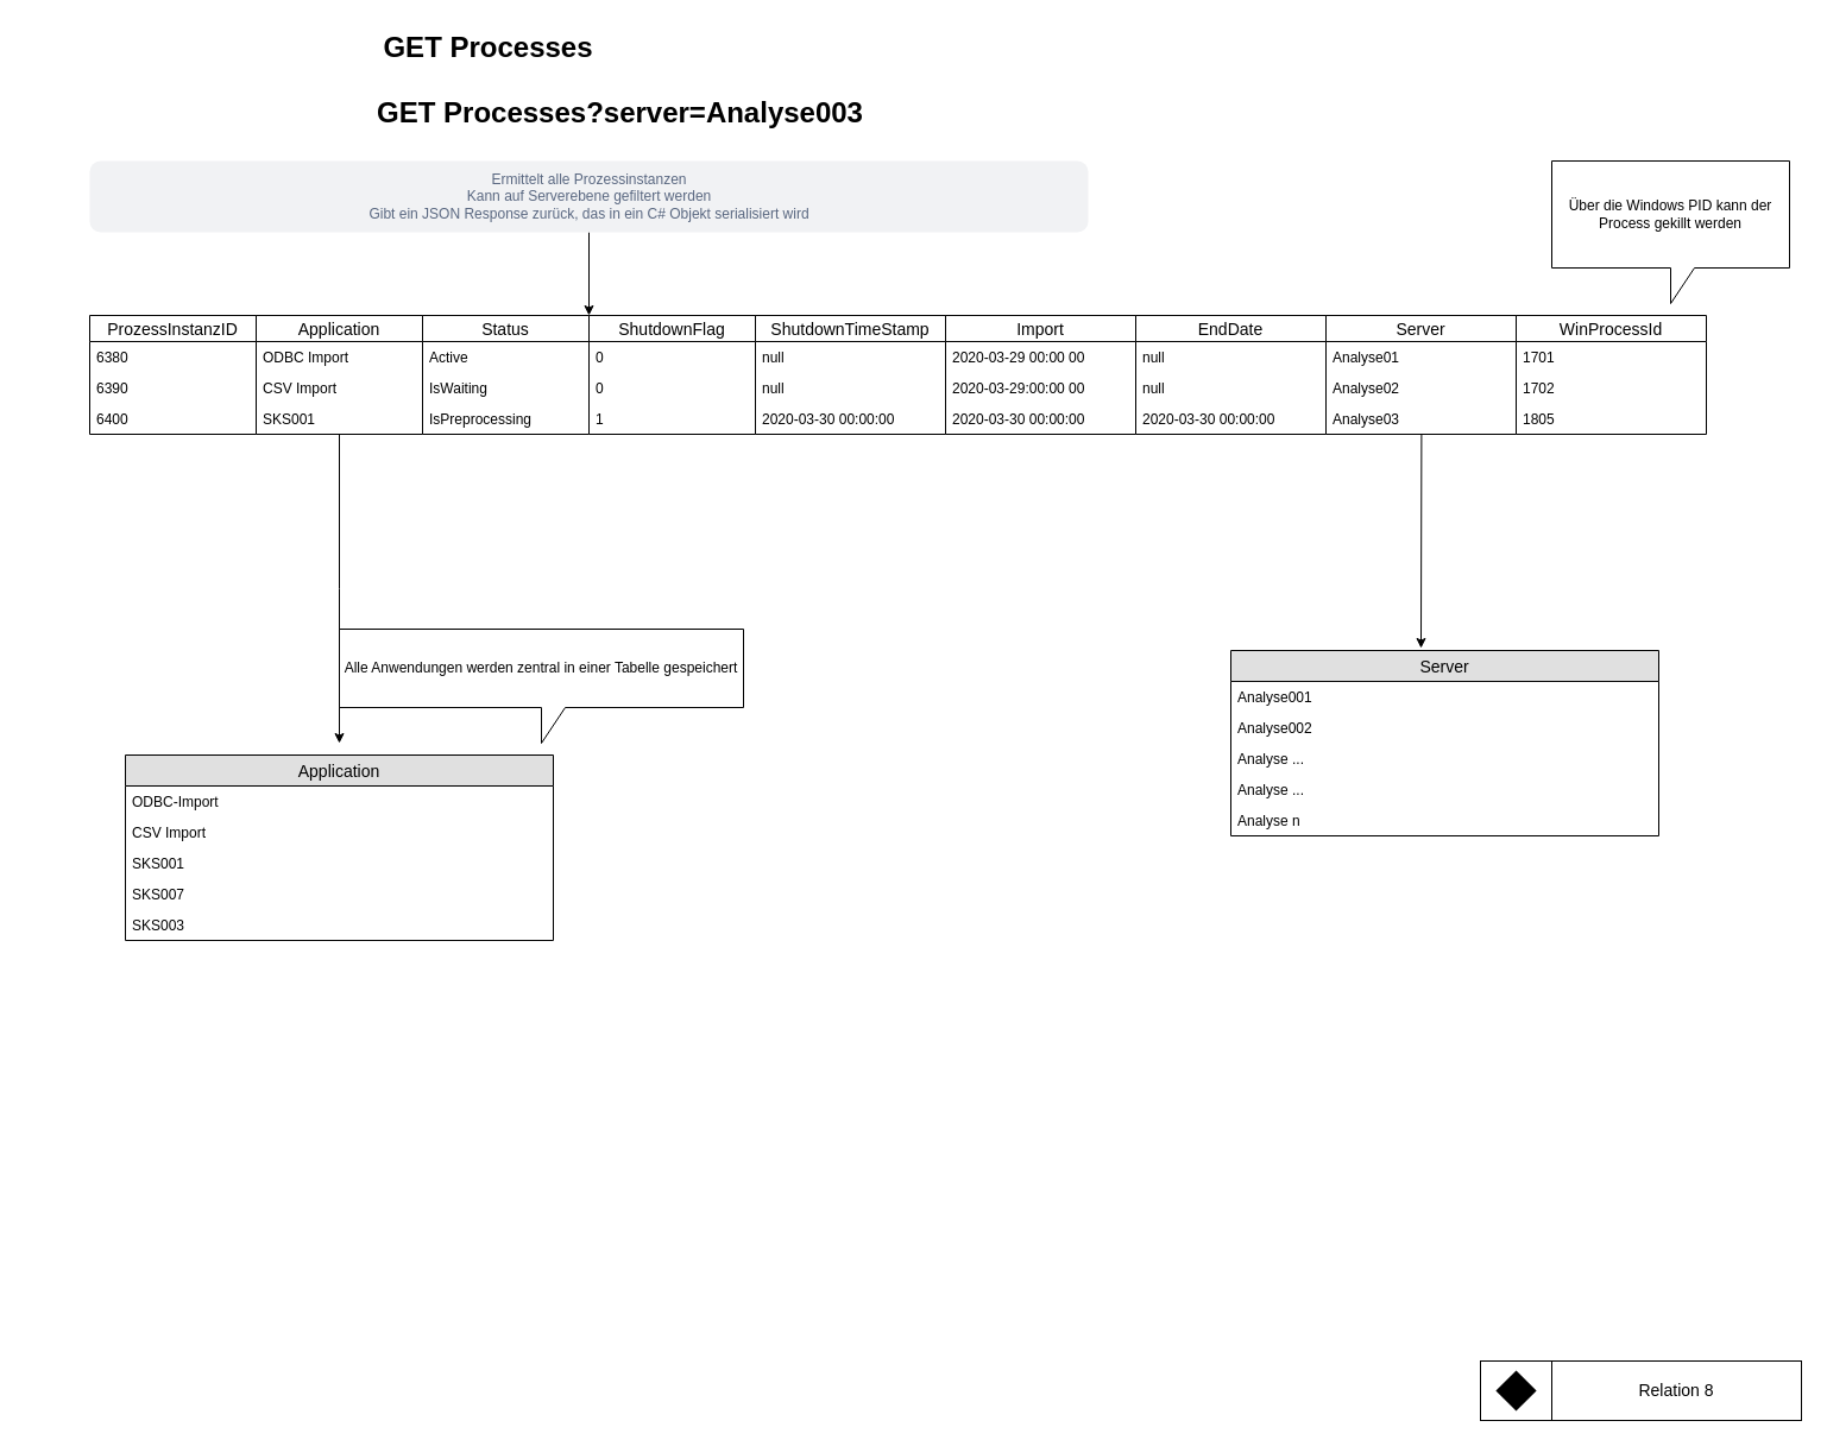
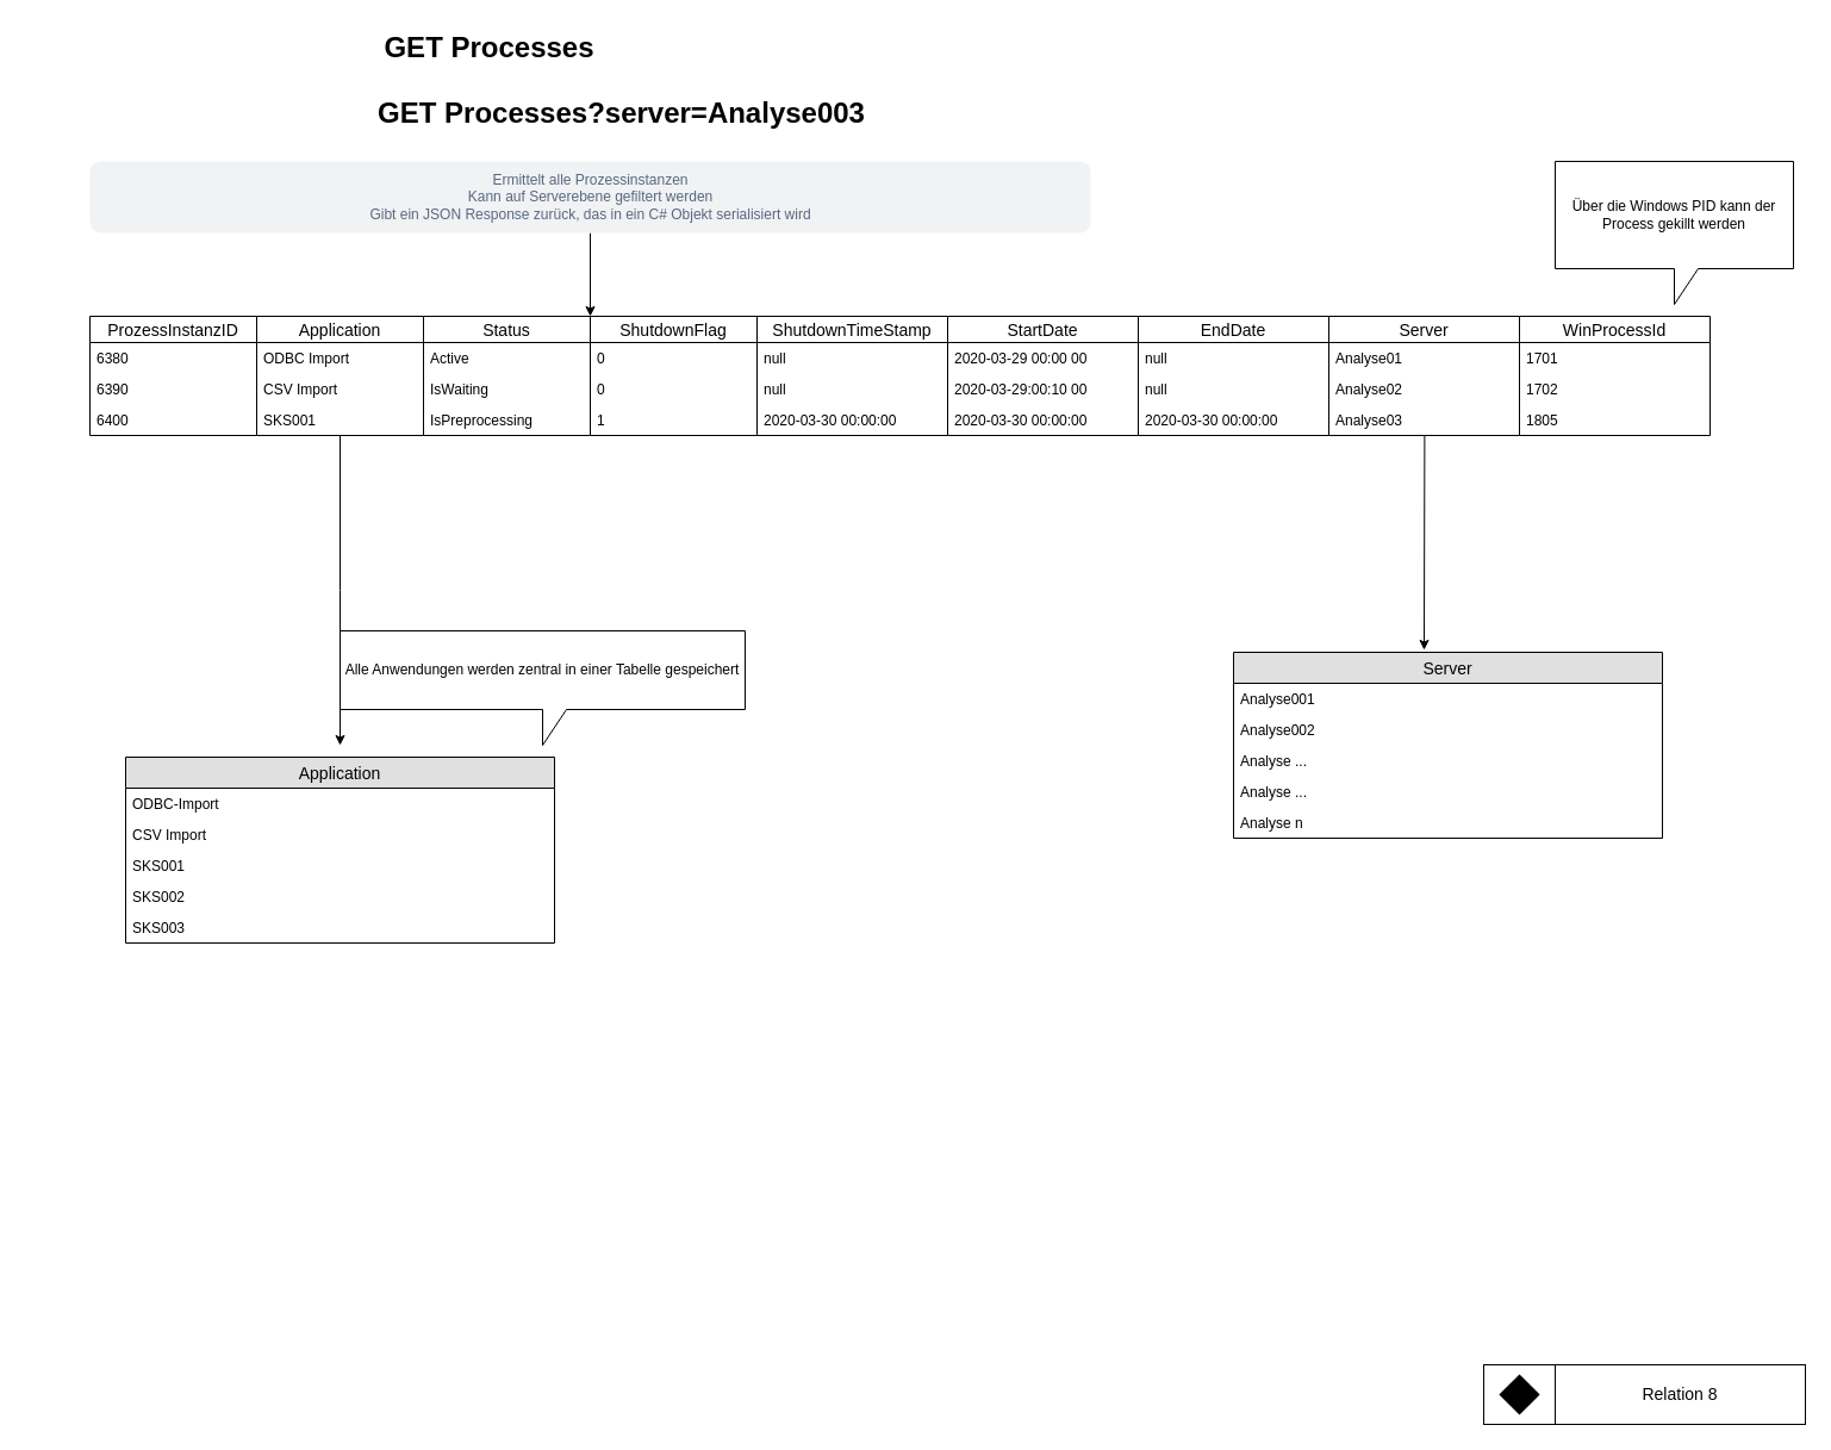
  <mxCell id="0" style=";html=1;" />
  <mxCell id="1" style=";html=1;" parent="0" />
  <mxCell id="2" value="" style="whiteSpace=wrap;html=1;rounded=0;shadow=0;strokeWidth=1;fontSize=14" parent="1" vertex="1"><mxGeometry x="1245" y="1145" width="60" height="50" as="geometry" /></mxCell>
  <mxCell id="3" value="Relation 8" style="whiteSpace=wrap;html=1;rounded=0;shadow=0;strokeWidth=1;fontSize=14" parent="1" vertex="1"><mxGeometry x="1305" y="1145" width="210" height="50" as="geometry" /></mxCell>
  <mxCell id="4" value="" style="rhombus;whiteSpace=wrap;html=1;rounded=0;shadow=0;strokeWidth=3;fillColor=#000000;fontSize=14" parent="1" vertex="1"><mxGeometry x="1260" y="1155" width="30" height="30" as="geometry" /></mxCell>
  <mxCell id="5" value="GET Processes" style="text;strokeColor=none;fillColor=none;html=1;fontSize=24;fontStyle=1;verticalAlign=middle;align=center;rounded=0;shadow=1;" parent="1" vertex="1"><mxGeometry x="20" y="20" width="780" height="40" as="geometry" /></mxCell>
  <mxCell id="6" style="edgeStyle=orthogonalEdgeStyle;rounded=0;orthogonalLoop=1;jettySize=auto;html=1;entryX=0;entryY=0;entryDx=0;entryDy=0;" edge="1" parent="1" source="7" target="21"><mxGeometry relative="1" as="geometry" /></mxCell>
  <mxCell id="7" value="Ermittelt alle Prozessinstanzen&lt;br&gt;&lt;div&gt;Kann auf Serverebene gefiltert werden&lt;/div&gt;&lt;div&gt;Gibt ein JSON Response zurück, das in ein C# Objekt serialisiert wird&lt;br&gt;&lt;/div&gt;" style="rounded=1;align=center;fillColor=#F1F2F4;strokeColor=none;html=1;fontColor=#596780;fontSize=12" vertex="1" parent="1"><mxGeometry x="75" y="135" width="840" height="60" as="geometry" /></mxCell>
  <mxCell id="8" value="ProzessInstanzID" style="swimlane;fontStyle=0;childLayout=stackLayout;horizontal=1;startSize=22;fillColor=none;horizontalStack=0;resizeParent=1;resizeParentMax=0;resizeLast=0;collapsible=1;marginBottom=0;swimlaneFillColor=#ffffff;align=center;fontSize=14;" vertex="1" parent="1"><mxGeometry x="75" y="265" width="140" height="100" as="geometry" /></mxCell>
  <mxCell id="9" value="6380" style="text;strokeColor=none;fillColor=none;spacingLeft=4;spacingRight=4;overflow=hidden;rotatable=0;points=[[0,0.5],[1,0.5]];portConstraint=eastwest;fontSize=12;" vertex="1" parent="8"><mxGeometry y="22" width="140" height="26" as="geometry" /></mxCell>
  <mxCell id="10" value="6390" style="text;strokeColor=none;fillColor=none;spacingLeft=4;spacingRight=4;overflow=hidden;rotatable=0;points=[[0,0.5],[1,0.5]];portConstraint=eastwest;fontSize=12;" vertex="1" parent="8"><mxGeometry y="48" width="140" height="26" as="geometry" /></mxCell>
  <mxCell id="11" value="6400" style="text;strokeColor=none;fillColor=none;spacingLeft=4;spacingRight=4;overflow=hidden;rotatable=0;points=[[0,0.5],[1,0.5]];portConstraint=eastwest;fontSize=12;" vertex="1" parent="8"><mxGeometry y="74" width="140" height="26" as="geometry" /></mxCell>
  <mxCell id="12" style="edgeStyle=orthogonalEdgeStyle;rounded=0;orthogonalLoop=1;jettySize=auto;html=1;" edge="1" parent="1" source="13"><mxGeometry relative="1" as="geometry"><mxPoint x="285" y="625" as="targetPoint" /></mxGeometry></mxCell>
  <mxCell id="13" value="Application" style="swimlane;fontStyle=0;childLayout=stackLayout;horizontal=1;startSize=22;fillColor=none;horizontalStack=0;resizeParent=1;resizeParentMax=0;resizeLast=0;collapsible=1;marginBottom=0;swimlaneFillColor=#ffffff;align=center;fontSize=14;" vertex="1" parent="1"><mxGeometry x="215" y="265" width="140" height="100" as="geometry" /></mxCell>
  <mxCell id="14" value="ODBC Import" style="text;strokeColor=none;fillColor=none;spacingLeft=4;spacingRight=4;overflow=hidden;rotatable=0;points=[[0,0.5],[1,0.5]];portConstraint=eastwest;fontSize=12;" vertex="1" parent="13"><mxGeometry y="22" width="140" height="26" as="geometry" /></mxCell>
  <mxCell id="15" value="CSV Import" style="text;strokeColor=none;fillColor=none;spacingLeft=4;spacingRight=4;overflow=hidden;rotatable=0;points=[[0,0.5],[1,0.5]];portConstraint=eastwest;fontSize=12;" vertex="1" parent="13"><mxGeometry y="48" width="140" height="26" as="geometry" /></mxCell>
  <mxCell id="16" value="SKS001" style="text;strokeColor=none;fillColor=none;spacingLeft=4;spacingRight=4;overflow=hidden;rotatable=0;points=[[0,0.5],[1,0.5]];portConstraint=eastwest;fontSize=12;" vertex="1" parent="13"><mxGeometry y="74" width="140" height="26" as="geometry" /></mxCell>
  <mxCell id="17" value="Status" style="swimlane;fontStyle=0;childLayout=stackLayout;horizontal=1;startSize=22;fillColor=none;horizontalStack=0;resizeParent=1;resizeParentMax=0;resizeLast=0;collapsible=1;marginBottom=0;swimlaneFillColor=#ffffff;align=center;fontSize=14;" vertex="1" parent="1"><mxGeometry x="355" y="265" width="140" height="100" as="geometry" /></mxCell>
  <mxCell id="18" value="Active" style="text;strokeColor=none;fillColor=none;spacingLeft=4;spacingRight=4;overflow=hidden;rotatable=0;points=[[0,0.5],[1,0.5]];portConstraint=eastwest;fontSize=12;" vertex="1" parent="17"><mxGeometry y="22" width="140" height="26" as="geometry" /></mxCell>
  <mxCell id="19" value="IsWaiting" style="text;strokeColor=none;fillColor=none;spacingLeft=4;spacingRight=4;overflow=hidden;rotatable=0;points=[[0,0.5],[1,0.5]];portConstraint=eastwest;fontSize=12;" vertex="1" parent="17"><mxGeometry y="48" width="140" height="26" as="geometry" /></mxCell>
  <mxCell id="20" value="IsPreprocessing" style="text;strokeColor=none;fillColor=none;spacingLeft=4;spacingRight=4;overflow=hidden;rotatable=0;points=[[0,0.5],[1,0.5]];portConstraint=eastwest;fontSize=12;" vertex="1" parent="17"><mxGeometry y="74" width="140" height="26" as="geometry" /></mxCell>
  <mxCell id="21" value="ShutdownFlag" style="swimlane;fontStyle=0;childLayout=stackLayout;horizontal=1;startSize=22;fillColor=none;horizontalStack=0;resizeParent=1;resizeParentMax=0;resizeLast=0;collapsible=1;marginBottom=0;swimlaneFillColor=#ffffff;align=center;fontSize=14;" vertex="1" parent="1"><mxGeometry x="495" y="265" width="140" height="100" as="geometry" /></mxCell>
  <mxCell id="22" value="0" style="text;strokeColor=none;fillColor=none;spacingLeft=4;spacingRight=4;overflow=hidden;rotatable=0;points=[[0,0.5],[1,0.5]];portConstraint=eastwest;fontSize=12;" vertex="1" parent="21"><mxGeometry y="22" width="140" height="26" as="geometry" /></mxCell>
  <mxCell id="23" value="0" style="text;strokeColor=none;fillColor=none;spacingLeft=4;spacingRight=4;overflow=hidden;rotatable=0;points=[[0,0.5],[1,0.5]];portConstraint=eastwest;fontSize=12;" vertex="1" parent="21"><mxGeometry y="48" width="140" height="26" as="geometry" /></mxCell>
  <mxCell id="24" value="1" style="text;strokeColor=none;fillColor=none;spacingLeft=4;spacingRight=4;overflow=hidden;rotatable=0;points=[[0,0.5],[1,0.5]];portConstraint=eastwest;fontSize=12;" vertex="1" parent="21"><mxGeometry y="74" width="140" height="26" as="geometry" /></mxCell>
  <mxCell id="25" value="ShutdownTimeStamp" style="swimlane;fontStyle=0;childLayout=stackLayout;horizontal=1;startSize=22;fillColor=none;horizontalStack=0;resizeParent=1;resizeParentMax=0;resizeLast=0;collapsible=1;marginBottom=0;swimlaneFillColor=#ffffff;align=center;fontSize=14;" vertex="1" parent="1"><mxGeometry x="635" y="265" width="160" height="100" as="geometry" /></mxCell>
  <mxCell id="26" value="null" style="text;strokeColor=none;fillColor=none;spacingLeft=4;spacingRight=4;overflow=hidden;rotatable=0;points=[[0,0.5],[1,0.5]];portConstraint=eastwest;fontSize=12;" vertex="1" parent="25"><mxGeometry y="22" width="160" height="26" as="geometry" /></mxCell>
  <mxCell id="27" value="null" style="text;strokeColor=none;fillColor=none;spacingLeft=4;spacingRight=4;overflow=hidden;rotatable=0;points=[[0,0.5],[1,0.5]];portConstraint=eastwest;fontSize=12;" vertex="1" parent="25"><mxGeometry y="48" width="160" height="26" as="geometry" /></mxCell>
  <mxCell id="28" value="2020-03-30 00:00:00" style="text;strokeColor=none;fillColor=none;spacingLeft=4;spacingRight=4;overflow=hidden;rotatable=0;points=[[0,0.5],[1,0.5]];portConstraint=eastwest;fontSize=12;" vertex="1" parent="25"><mxGeometry y="74" width="160" height="26" as="geometry" /></mxCell>
- <mxCell id="29" value="Import" style="swimlane;fontStyle=0;childLayout=stackLayout;horizontal=1;startSize=22;fillColor=none;horizontalStack=0;resizeParent=1;resizeParentMax=0;resizeLast=0;collapsible=1;marginBottom=0;swimlaneFillColor=#ffffff;align=center;fontSize=14;" vertex="1" parent="1"><mxGeometry x="795" y="265" width="160" height="100" as="geometry" /></mxCell>
+ <mxCell id="29" value="StartDate" style="swimlane;fontStyle=0;childLayout=stackLayout;horizontal=1;startSize=22;fillColor=none;horizontalStack=0;resizeParent=1;resizeParentMax=0;resizeLast=0;collapsible=1;marginBottom=0;swimlaneFillColor=#ffffff;align=center;fontSize=14;" vertex="1" parent="1"><mxGeometry x="795" y="265" width="160" height="100" as="geometry" /></mxCell>
  <mxCell id="30" value="2020-03-29 00:00 00" style="text;strokeColor=none;fillColor=none;spacingLeft=4;spacingRight=4;overflow=hidden;rotatable=0;points=[[0,0.5],[1,0.5]];portConstraint=eastwest;fontSize=12;" vertex="1" parent="29"><mxGeometry y="22" width="160" height="26" as="geometry" /></mxCell>
- <mxCell id="31" value="2020-03-29:00:00 00" style="text;strokeColor=none;fillColor=none;spacingLeft=4;spacingRight=4;overflow=hidden;rotatable=0;points=[[0,0.5],[1,0.5]];portConstraint=eastwest;fontSize=12;" vertex="1" parent="29"><mxGeometry y="48" width="160" height="26" as="geometry" /></mxCell>
+ <mxCell id="31" value="2020-03-29:00:10 00" style="text;strokeColor=none;fillColor=none;spacingLeft=4;spacingRight=4;overflow=hidden;rotatable=0;points=[[0,0.5],[1,0.5]];portConstraint=eastwest;fontSize=12;" vertex="1" parent="29"><mxGeometry y="48" width="160" height="26" as="geometry" /></mxCell>
  <mxCell id="32" value="2020-03-30 00:00:00" style="text;strokeColor=none;fillColor=none;spacingLeft=4;spacingRight=4;overflow=hidden;rotatable=0;points=[[0,0.5],[1,0.5]];portConstraint=eastwest;fontSize=12;" vertex="1" parent="29"><mxGeometry y="74" width="160" height="26" as="geometry" /></mxCell>
  <mxCell id="33" value="EndDate" style="swimlane;fontStyle=0;childLayout=stackLayout;horizontal=1;startSize=22;fillColor=none;horizontalStack=0;resizeParent=1;resizeParentMax=0;resizeLast=0;collapsible=1;marginBottom=0;swimlaneFillColor=#ffffff;align=center;fontSize=14;" vertex="1" parent="1"><mxGeometry x="955" y="265" width="160" height="100" as="geometry" /></mxCell>
  <mxCell id="34" value="null" style="text;strokeColor=none;fillColor=none;spacingLeft=4;spacingRight=4;overflow=hidden;rotatable=0;points=[[0,0.5],[1,0.5]];portConstraint=eastwest;fontSize=12;" vertex="1" parent="33"><mxGeometry y="22" width="160" height="26" as="geometry" /></mxCell>
  <mxCell id="35" value="null" style="text;strokeColor=none;fillColor=none;spacingLeft=4;spacingRight=4;overflow=hidden;rotatable=0;points=[[0,0.5],[1,0.5]];portConstraint=eastwest;fontSize=12;" vertex="1" parent="33"><mxGeometry y="48" width="160" height="26" as="geometry" /></mxCell>
  <mxCell id="36" value="2020-03-30 00:00:00" style="text;strokeColor=none;fillColor=none;spacingLeft=4;spacingRight=4;overflow=hidden;rotatable=0;points=[[0,0.5],[1,0.5]];portConstraint=eastwest;fontSize=12;" vertex="1" parent="33"><mxGeometry y="74" width="160" height="26" as="geometry" /></mxCell>
  <mxCell id="37" value="" style="edgeStyle=orthogonalEdgeStyle;rounded=0;orthogonalLoop=1;jettySize=auto;html=1;" edge="1" parent="1" source="44"><mxGeometry relative="1" as="geometry"><mxPoint x="1195" y="545" as="targetPoint" /></mxGeometry></mxCell>
  <mxCell id="38" value="Server" style="swimlane;fontStyle=0;childLayout=stackLayout;horizontal=1;startSize=26;fillColor=#e0e0e0;horizontalStack=0;resizeParent=1;resizeParentMax=0;resizeLast=0;collapsible=1;marginBottom=0;swimlaneFillColor=#ffffff;align=center;fontSize=14;" vertex="1" parent="1"><mxGeometry x="1035" y="547" width="360" height="156" as="geometry" /></mxCell>
  <mxCell id="39" value="Analyse001" style="text;strokeColor=none;fillColor=none;spacingLeft=4;spacingRight=4;overflow=hidden;rotatable=0;points=[[0,0.5],[1,0.5]];portConstraint=eastwest;fontSize=12;" vertex="1" parent="38"><mxGeometry y="26" width="360" height="26" as="geometry" /></mxCell>
  <mxCell id="40" value="Analyse002" style="text;strokeColor=none;fillColor=none;spacingLeft=4;spacingRight=4;overflow=hidden;rotatable=0;points=[[0,0.5],[1,0.5]];portConstraint=eastwest;fontSize=12;" vertex="1" parent="38"><mxGeometry y="52" width="360" height="26" as="geometry" /></mxCell>
  <mxCell id="41" value="Analyse ..." style="text;strokeColor=none;fillColor=none;spacingLeft=4;spacingRight=4;overflow=hidden;rotatable=0;points=[[0,0.5],[1,0.5]];portConstraint=eastwest;fontSize=12;" vertex="1" parent="38"><mxGeometry y="78" width="360" height="26" as="geometry" /></mxCell>
  <mxCell id="42" value="Analyse ..." style="text;strokeColor=none;fillColor=none;spacingLeft=4;spacingRight=4;overflow=hidden;rotatable=0;points=[[0,0.5],[1,0.5]];portConstraint=eastwest;fontSize=12;" vertex="1" parent="38"><mxGeometry y="104" width="360" height="26" as="geometry" /></mxCell>
  <mxCell id="43" value="Analyse n" style="text;strokeColor=none;fillColor=none;spacingLeft=4;spacingRight=4;overflow=hidden;rotatable=0;points=[[0,0.5],[1,0.5]];portConstraint=eastwest;fontSize=12;" vertex="1" parent="38"><mxGeometry y="130" width="360" height="26" as="geometry" /></mxCell>
  <mxCell id="44" value="WinProcessId" style="swimlane;fontStyle=0;childLayout=stackLayout;horizontal=1;startSize=22;fillColor=none;horizontalStack=0;resizeParent=1;resizeParentMax=0;resizeLast=0;collapsible=1;marginBottom=0;swimlaneFillColor=#ffffff;align=center;fontSize=14;" vertex="1" parent="1"><mxGeometry x="1275" y="265" width="160" height="100" as="geometry" /></mxCell>
  <mxCell id="45" value="1701" style="text;strokeColor=none;fillColor=none;spacingLeft=4;spacingRight=4;overflow=hidden;rotatable=0;points=[[0,0.5],[1,0.5]];portConstraint=eastwest;fontSize=12;" vertex="1" parent="44"><mxGeometry y="22" width="160" height="26" as="geometry" /></mxCell>
  <mxCell id="46" value="1702" style="text;strokeColor=none;fillColor=none;spacingLeft=4;spacingRight=4;overflow=hidden;rotatable=0;points=[[0,0.5],[1,0.5]];portConstraint=eastwest;fontSize=12;" vertex="1" parent="44"><mxGeometry y="48" width="160" height="26" as="geometry" /></mxCell>
  <mxCell id="47" value="1805" style="text;strokeColor=none;fillColor=none;spacingLeft=4;spacingRight=4;overflow=hidden;rotatable=0;points=[[0,0.5],[1,0.5]];portConstraint=eastwest;fontSize=12;" vertex="1" parent="44"><mxGeometry y="74" width="160" height="26" as="geometry" /></mxCell>
  <mxCell id="48" value="Server" style="swimlane;fontStyle=0;childLayout=stackLayout;horizontal=1;startSize=22;fillColor=none;horizontalStack=0;resizeParent=1;resizeParentMax=0;resizeLast=0;collapsible=1;marginBottom=0;swimlaneFillColor=#ffffff;align=center;fontSize=14;" vertex="1" parent="1"><mxGeometry x="1115" y="265" width="160" height="100" as="geometry" /></mxCell>
  <mxCell id="49" value="Analyse01" style="text;strokeColor=none;fillColor=none;spacingLeft=4;spacingRight=4;overflow=hidden;rotatable=0;points=[[0,0.5],[1,0.5]];portConstraint=eastwest;fontSize=12;" vertex="1" parent="48"><mxGeometry y="22" width="160" height="26" as="geometry" /></mxCell>
  <mxCell id="50" value="Analyse02" style="text;strokeColor=none;fillColor=none;spacingLeft=4;spacingRight=4;overflow=hidden;rotatable=0;points=[[0,0.5],[1,0.5]];portConstraint=eastwest;fontSize=12;" vertex="1" parent="48"><mxGeometry y="48" width="160" height="26" as="geometry" /></mxCell>
  <mxCell id="51" value="Analyse03" style="text;strokeColor=none;fillColor=none;spacingLeft=4;spacingRight=4;overflow=hidden;rotatable=0;points=[[0,0.5],[1,0.5]];portConstraint=eastwest;fontSize=12;" vertex="1" parent="48"><mxGeometry y="74" width="160" height="26" as="geometry" /></mxCell>
  <mxCell id="52" value="Über die Windows PID kann der Process gekillt werden" style="shape=callout;whiteSpace=wrap;html=1;perimeter=calloutPerimeter;" vertex="1" parent="1"><mxGeometry x="1305" y="135" width="200" height="120" as="geometry" /></mxCell>
  <mxCell id="53" value="Alle Anwendungen werden zentral in einer Tabelle gespeichert" style="shape=callout;whiteSpace=wrap;html=1;perimeter=calloutPerimeter;" vertex="1" parent="1"><mxGeometry x="285" y="529" width="340" height="96" as="geometry" /></mxCell>
  <mxCell id="54" value="Application" style="swimlane;fontStyle=0;childLayout=stackLayout;horizontal=1;startSize=26;fillColor=#e0e0e0;horizontalStack=0;resizeParent=1;resizeParentMax=0;resizeLast=0;collapsible=1;marginBottom=0;swimlaneFillColor=#ffffff;align=center;fontSize=14;" vertex="1" parent="1"><mxGeometry x="105" y="635" width="360" height="156" as="geometry" /></mxCell>
  <mxCell id="55" value="ODBC-Import" style="text;strokeColor=none;fillColor=none;spacingLeft=4;spacingRight=4;overflow=hidden;rotatable=0;points=[[0,0.5],[1,0.5]];portConstraint=eastwest;fontSize=12;" vertex="1" parent="54"><mxGeometry y="26" width="360" height="26" as="geometry" /></mxCell>
  <mxCell id="56" value="CSV Import" style="text;strokeColor=none;fillColor=none;spacingLeft=4;spacingRight=4;overflow=hidden;rotatable=0;points=[[0,0.5],[1,0.5]];portConstraint=eastwest;fontSize=12;" vertex="1" parent="54"><mxGeometry y="52" width="360" height="26" as="geometry" /></mxCell>
  <mxCell id="57" value="SKS001" style="text;strokeColor=none;fillColor=none;spacingLeft=4;spacingRight=4;overflow=hidden;rotatable=0;points=[[0,0.5],[1,0.5]];portConstraint=eastwest;fontSize=12;" vertex="1" parent="54"><mxGeometry y="78" width="360" height="26" as="geometry" /></mxCell>
- <mxCell id="58" value="SKS007" style="text;strokeColor=none;fillColor=none;spacingLeft=4;spacingRight=4;overflow=hidden;rotatable=0;points=[[0,0.5],[1,0.5]];portConstraint=eastwest;fontSize=12;" vertex="1" parent="54"><mxGeometry y="104" width="360" height="26" as="geometry" /></mxCell>
+ <mxCell id="58" value="SKS002" style="text;strokeColor=none;fillColor=none;spacingLeft=4;spacingRight=4;overflow=hidden;rotatable=0;points=[[0,0.5],[1,0.5]];portConstraint=eastwest;fontSize=12;" vertex="1" parent="54"><mxGeometry y="104" width="360" height="26" as="geometry" /></mxCell>
  <mxCell id="59" value="SKS003" style="text;strokeColor=none;fillColor=none;spacingLeft=4;spacingRight=4;overflow=hidden;rotatable=0;points=[[0,0.5],[1,0.5]];portConstraint=eastwest;fontSize=12;" vertex="1" parent="54"><mxGeometry y="130" width="360" height="26" as="geometry" /></mxCell>
  <mxCell id="60" value="GET Processes?server=Analyse003" style="text;strokeColor=none;fillColor=none;html=1;fontSize=24;fontStyle=1;verticalAlign=middle;align=center;rounded=0;shadow=1;" vertex="1" parent="1"><mxGeometry x="131" y="75" width="780" height="40" as="geometry" /></mxCell>
